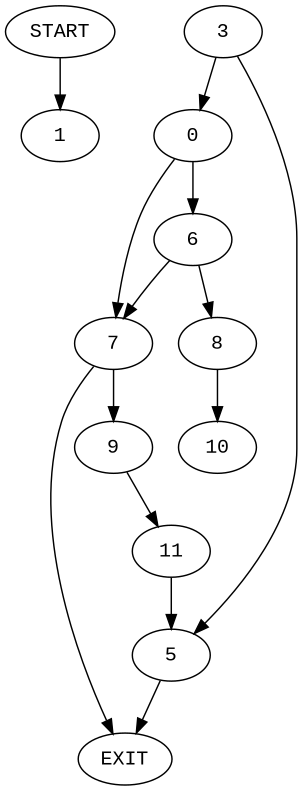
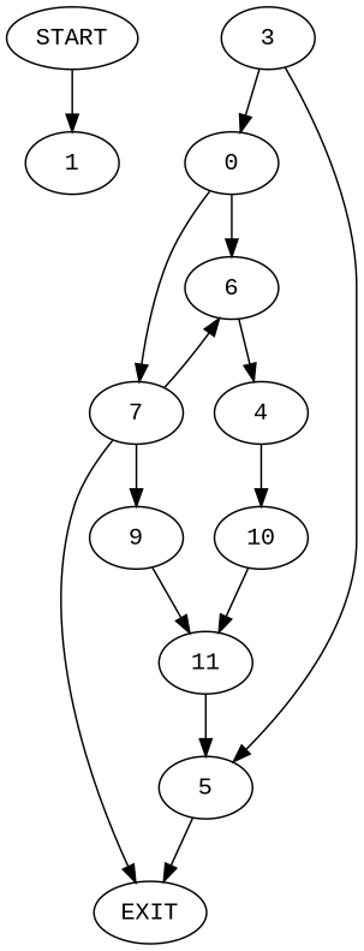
  digraph {
    fontname="Liberation Mono"
    node [fontname="Liberation Mono"]
    edge [fontname="Liberation Mono"]
    n1 [label=START]
    1
    n3 [label=EXIT]
    n4 [label=0]
    3
    5
    6
    7
-   8
+   8 [label=4]
    9
    10
    11
    n1 -> 1
    n4 -> 6
    n4 -> 7
    3 -> n4
    3 -> 5
    5 -> n3
-   6 -> 7
+   7 -> 6
    6 -> 8
    7 -> n3
    7 -> 9
    8 -> 10
    9 -> 11
+   10 -> 11
    11 -> 5
  }
